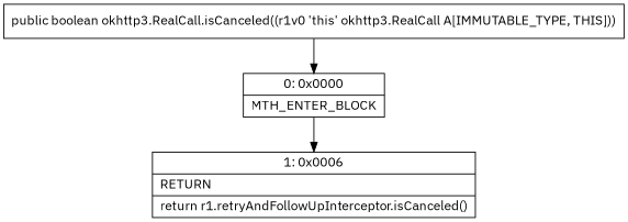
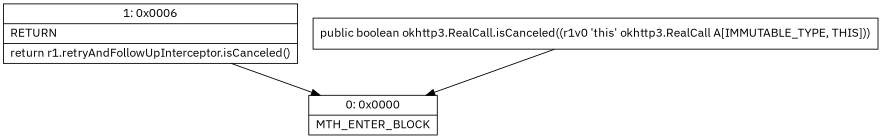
  digraph {
    fontname="IBM Plex Sans"
    node [shape=record fontname="IBM Plex Sans"]
    edge [fontname="IBM Plex Sans"]
    n1 [label="{0\:\ 0x0000|MTH_ENTER_BLOCK\l}"]
    n2 [label="{1\:\ 0x0006|RETURN\l|return r1.retryAndFollowUpInterceptor.isCanceled()\l}"]
    n3 [label="{public boolean okhttp3.RealCall.isCanceled((r1v0 'this' okhttp3.RealCall A[IMMUTABLE_TYPE, THIS])) }"]
-   n1 -> n2
+   n2 -> n1
    n3 -> n1
  }
